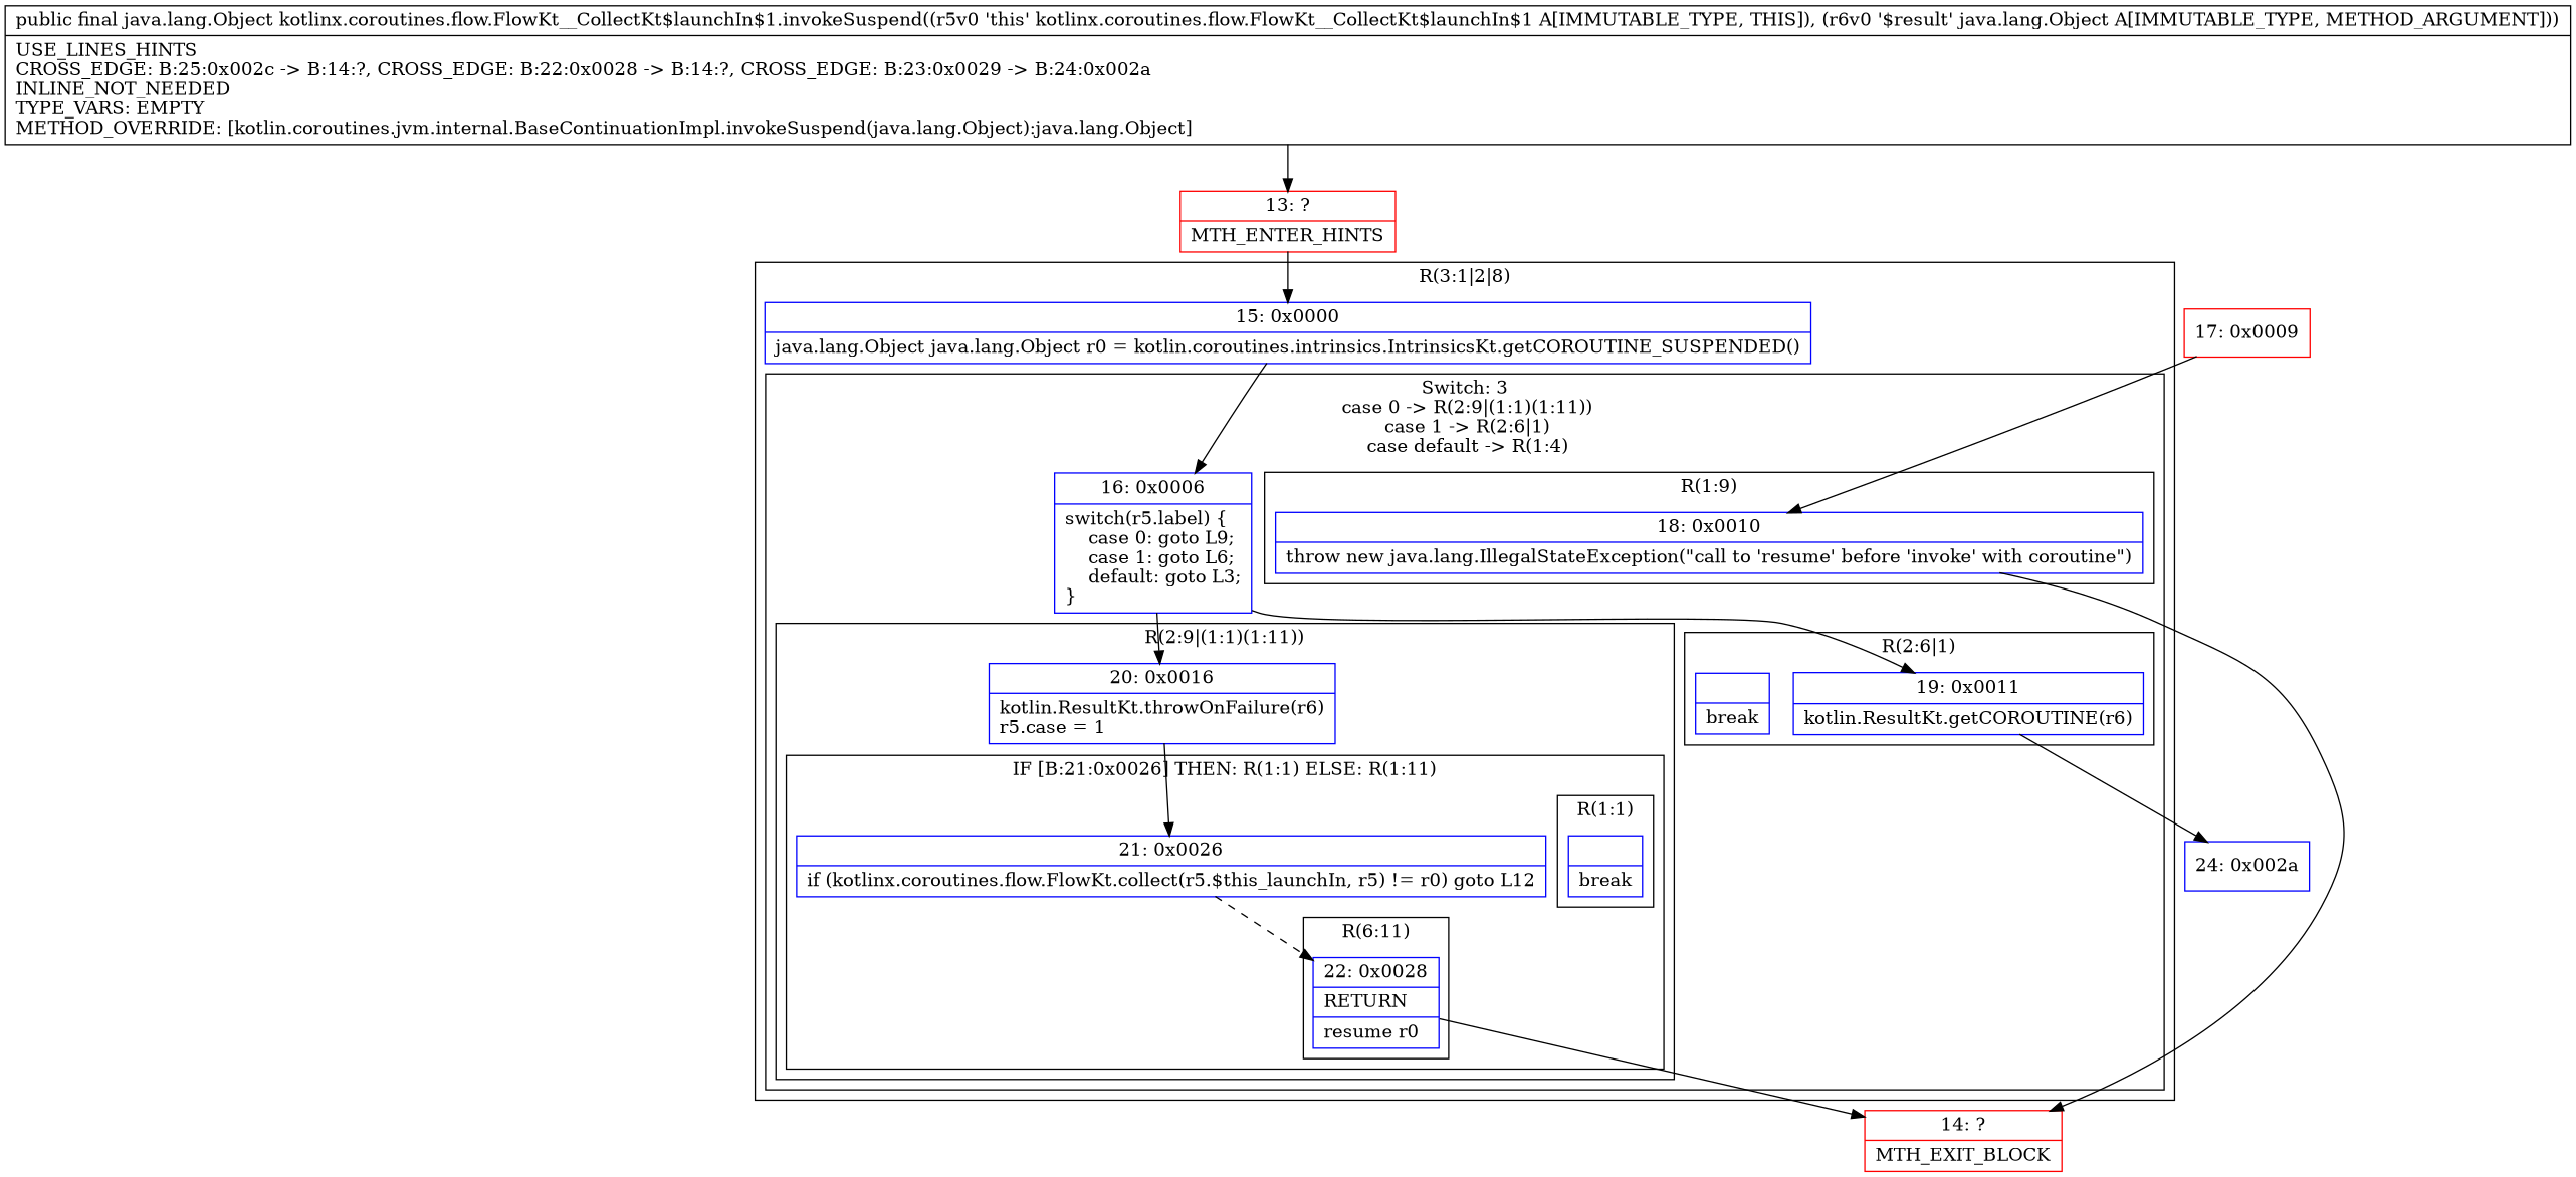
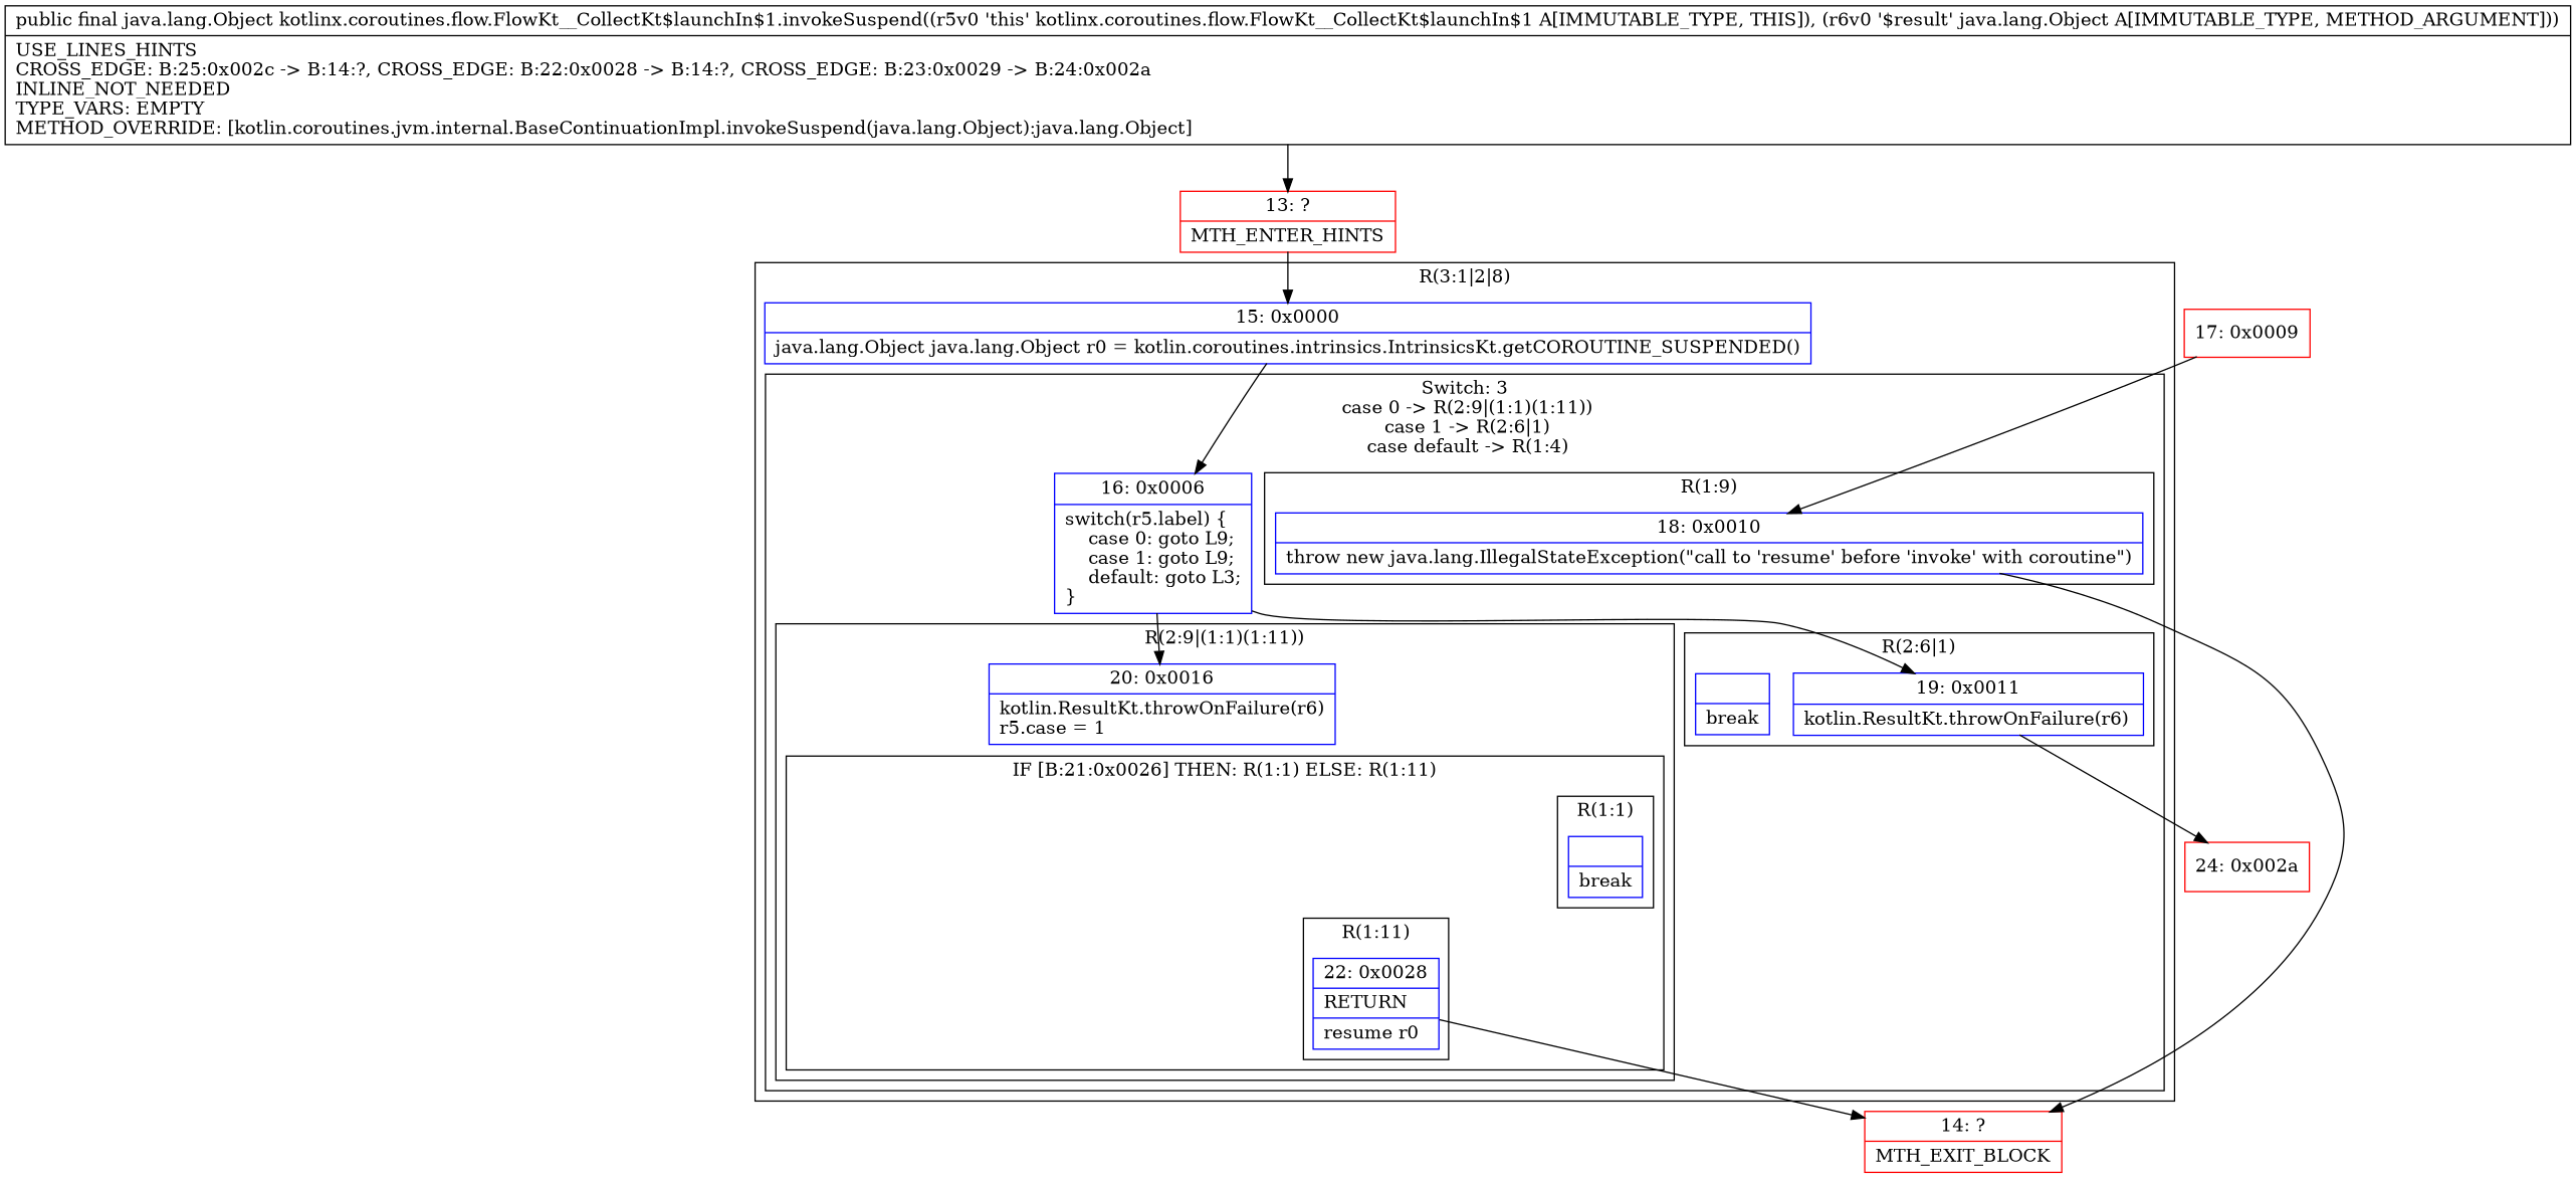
  digraph {
    node [color=blue shape=record]
    n1 [label="{|break\l}"]
    n2 [label="{22\:\ 0x0028|RETURN\l|resume r0\l}"]
-   n3 [label="{21\:\ 0x0026|if (kotlinx.coroutines.flow.FlowKt.collect(r5.$this_launchIn, r5) != r0) goto L12\l}"]
    n4 [label="{20\:\ 0x0016|kotlin.ResultKt.throwOnFailure(r6)\lr5.case = 1\l}"]
-   n5 [label="{19\:\ 0x0011|kotlin.ResultKt.getCOROUTINE(r6)\l}"]
+   n5 [label="{19\:\ 0x0011|kotlin.ResultKt.throwOnFailure(r6)\l}"]
    n6 [label="{|break\l}"]
    n7 [label="{18\:\ 0x0010|throw new java.lang.IllegalStateException(\"call to 'resume' before 'invoke' with coroutine\")\l}"]
-   n8 [label="{16\:\ 0x0006|switch(r5.label) \{\l    case 0: goto L9;\l    case 1: goto L6;\l    default: goto L3;\l\}\l}"]
+   n8 [label="{16\:\ 0x0006|switch(r5.label) \{\l    case 0: goto L9;\l    case 1: goto L9;\l    default: goto L3;\l\}\l}"]
    n9 [label="{15\:\ 0x0000|java.lang.Object java.lang.Object r0 = kotlin.coroutines.intrinsics.IntrinsicsKt.getCOROUTINE_SUSPENDED()\l}"]
    n10 [color=red label="{14\:\ ?|MTH_EXIT_BLOCK\l}"]
-   n11 [label="{24\:\ 0x002a}"]
+   n11 [color=red label="{24\:\ 0x002a}"]
    n12 [color=red label="{17\:\ 0x0009}"]
    n13 [color=red label="{13\:\ ?|MTH_ENTER_HINTS\l}"]
    n14 [label="{public final java.lang.Object kotlinx.coroutines.flow.FlowKt__CollectKt$launchIn$1.invokeSuspend((r5v0 'this' kotlinx.coroutines.flow.FlowKt__CollectKt$launchIn$1 A[IMMUTABLE_TYPE, THIS]), (r6v0 '$result' java.lang.Object A[IMMUTABLE_TYPE, METHOD_ARGUMENT]))  | USE_LINES_HINTS\lCROSS_EDGE: B:25:0x002c \-\> B:14:?, CROSS_EDGE: B:22:0x0028 \-\> B:14:?, CROSS_EDGE: B:23:0x0029 \-\> B:24:0x002a\lINLINE_NOT_NEEDED\lTYPE_VARS: EMPTY\lMETHOD_OVERRIDE: [kotlin.coroutines.jvm.internal.BaseContinuationImpl.invokeSuspend(java.lang.Object):java.lang.Object]\l}" color=""]
    subgraph cluster_1 {
      label="R(3:1|2|8)"
      n9
      subgraph cluster_2 {
        label="Switch: 3\n case 0 -> R(2:9|(1:1)(1:11))\n case 1 -> R(2:6|1)\n case default -> R(1:4)"
        n8
        subgraph cluster_3 {
          label="R(2:9|(1:1)(1:11))"
          n4
          subgraph cluster_4 {
            label="IF [B:21:0x0026] THEN: R(1:1) ELSE: R(1:11)"
-           n3
            subgraph cluster_5 {
              label="R(1:1)"
              n1
            }
            subgraph cluster_6 {
-             label="R(6:11)"
+             label="R(1:11)"
              n2
            }
          }
        }
        subgraph cluster_7 {
          label="R(2:6|1)"
          n5
          n6
        }
        subgraph cluster_8 {
          label="R(1:9)"
          n7
        }
      }
    }
    n2 -> n10
-   n3 -> n2 [style=dashed]
-   n4 -> n3
    n5 -> n11
    n7 -> n10
    n8 -> n4
    n8 -> n5
    n9 -> n8
    n12 -> n7
    n13 -> n9
    n14 -> n13
  }
